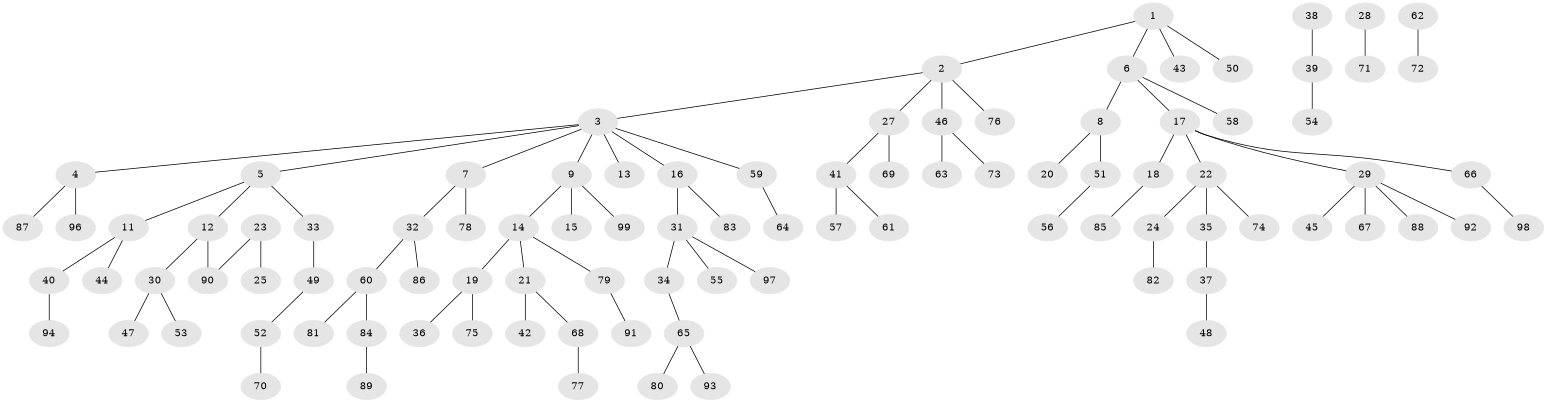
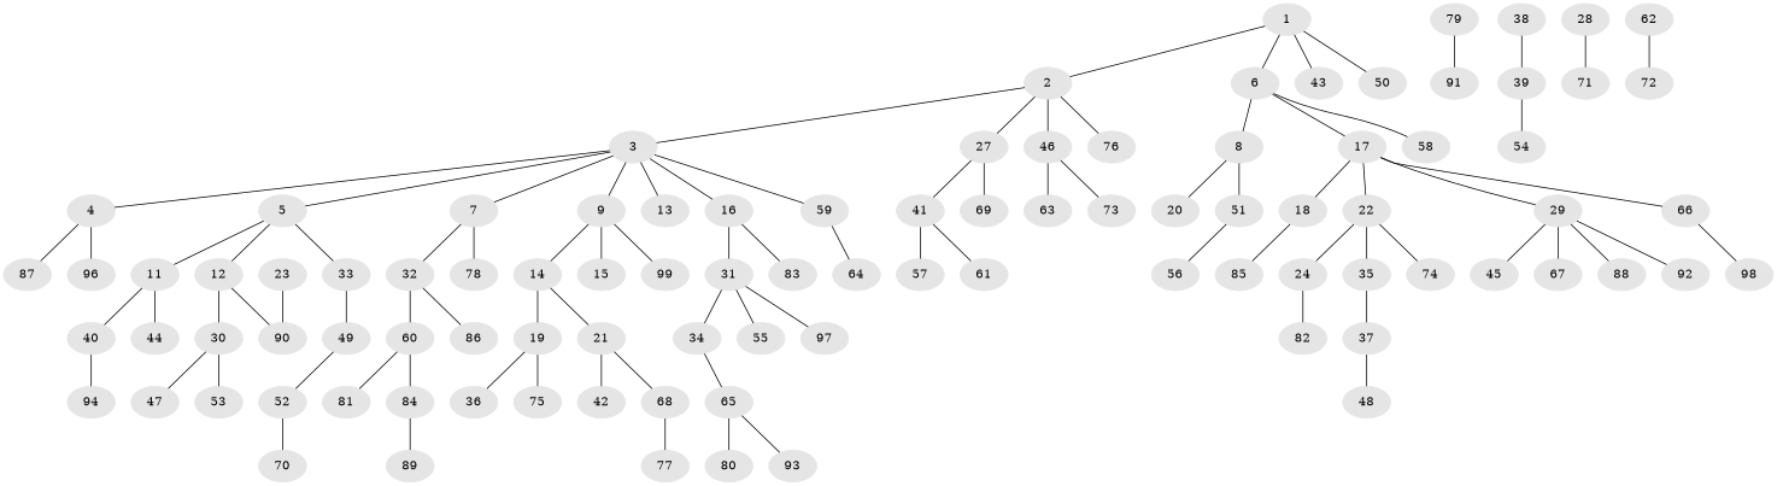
  graph {
    node [color=gray90 style=filled]
    1
    2
    6
    43
    50
    3
    27
    46
    76
    8
    17
    58
    4
    5
    7
    9
    13
    16
    59
    41
    69
    63
    73
    87
    96
    11
    12
    33
    32
    78
    14
    15
    99
    31
    83
    64
    40
    44
    30
    90
    49
    20
    51
    18
    22
    29
    66
    60
    86
    56
    19
    21
    79
    38
    39
    94
    23
-   25
    47
    53
    36
    75
    42
    68
    91
    34
    55
    97
    85
    24
    35
    74
    45
    67
    88
    92
    98
    77
    82
    37
    28
    71
    62
    72
    57
    61
    65
    81
    84
    52
    80
    93
    48
    54
    70
    89
    1 -- 2
    1 -- 6
    1 -- 43
    1 -- 50
    2 -- 3
    2 -- 27
    2 -- 46
    2 -- 76
    6 -- 8
    6 -- 17
    6 -- 58
    3 -- 4
    3 -- 5
    3 -- 7
    3 -- 9
    3 -- 13
    3 -- 16
    3 -- 59
    27 -- 41
    27 -- 69
    46 -- 63
    46 -- 73
    8 -- 20
    8 -- 51
    17 -- 18
    17 -- 22
    17 -- 29
    17 -- 66
    4 -- 87
    4 -- 96
    5 -- 11
    5 -- 12
    5 -- 33
    7 -- 32
    7 -- 78
    9 -- 14
    9 -- 15
    9 -- 99
    16 -- 31
    16 -- 83
    59 -- 64
    41 -- 57
    41 -- 61
    11 -- 40
    11 -- 44
    12 -- 30
    12 -- 90
    33 -- 49
    32 -- 60
    32 -- 86
    14 -- 19
    14 -- 21
-   14 -- 79
    31 -- 34
    31 -- 55
    31 -- 97
    40 -- 94
    30 -- 47
    30 -- 53
    49 -- 52
    51 -- 56
    18 -- 85
    22 -- 24
    22 -- 35
    22 -- 74
    29 -- 45
    29 -- 67
    29 -- 88
    29 -- 92
    66 -- 98
    60 -- 81
    60 -- 84
    19 -- 36
    19 -- 75
    21 -- 42
    21 -- 68
    79 -- 91
    38 -- 39
    39 -- 54
    23 -- 90
-   23 -- 25
    68 -- 77
    34 -- 65
    24 -- 82
    35 -- 37
    37 -- 48
    28 -- 71
    62 -- 72
    65 -- 80
    65 -- 93
    84 -- 89
    52 -- 70
  }
